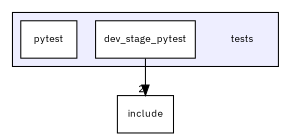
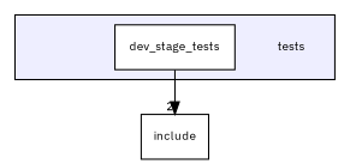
  digraph {
    compound=true
    fontname="IBM Plex Sans"
    node [fontname="IBM Plex Sans" fontsize=10 shape=box]
    n1 [label=tests shape=plaintext]
-   n2 [fillcolor=white label=dev_stage_pytest style=filled]
-   n3 [fillcolor=white label=pytest style=filled]
+   n2 [fillcolor=white label=dev_stage_tests style=filled]
    n4 [label=include]
    subgraph cluster_1 {
      bgcolor="#eeeeff"
      pencolor=black
      n1
      n2
-     n3
    }
    n2 -> n4 [headlabel=2 labeldistance=1.5 labelfontname=Helvetica labelfontsize=10 fontname="IBM Plex Sans"]
  }
